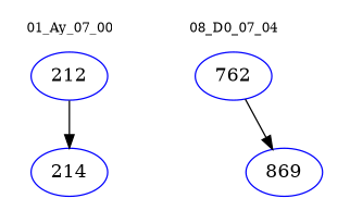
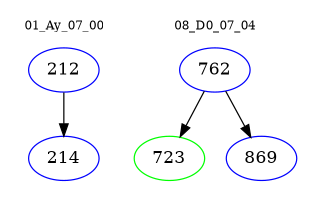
  digraph {
    node [color=blue]
    edge [color=black]
    n1 [label=212]
    n2 [label=214]
    n3 [label=762]
+   n4 [color=green label=723]
    n5 [label=869]
    subgraph cluster_1 {
      color=white
      fontsize=10
      label="01_Ay_07_00"
      n1
      n2
    }
    subgraph cluster_2 {
      color=white
      fontsize=10
      label="08_D0_07_04"
      n3
+     n4
      n5
    }
    n1 -> n2
+   n3 -> n4
    n3 -> n5
  }
